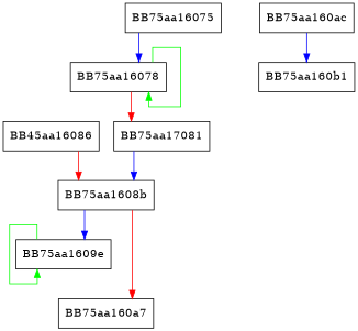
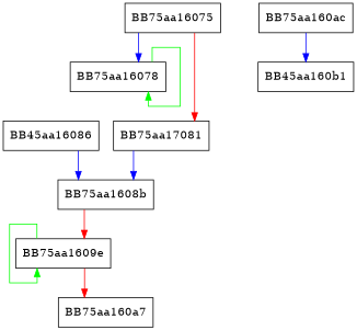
  digraph {
    splines=ortho
    node [shape=box]
    edge [color=blue]
    n1 [label=BB45aa16086]
    BB75aa1608b
    BB75aa16075
    BB75aa16078
    BB75aa1609e
    n6 [label=BB75aa17081]
    BB75aa160ac
-   BB75aa160b1
+   BB75aa160b1 [label=BB45aa160b1]
    BB75aa160a7
-   n1 -> BB75aa1608b [color=red]
-   BB75aa1608b -> BB75aa1609e
+   n1 -> BB75aa1608b
+   BB75aa1608b -> BB75aa1609e [color=red]
    BB75aa16075 -> BB75aa16078
    BB75aa16078 -> BB75aa16078 [color=green]
-   BB75aa16078 -> n6 [color=red]
+   BB75aa16075 -> n6 [color=red]
    BB75aa1609e -> BB75aa1609e [color=green]
-   BB75aa1608b -> BB75aa160a7 [color=red]
+   BB75aa1609e -> BB75aa160a7 [color=red]
    n6 -> BB75aa1608b
    BB75aa160ac -> BB75aa160b1
  }
